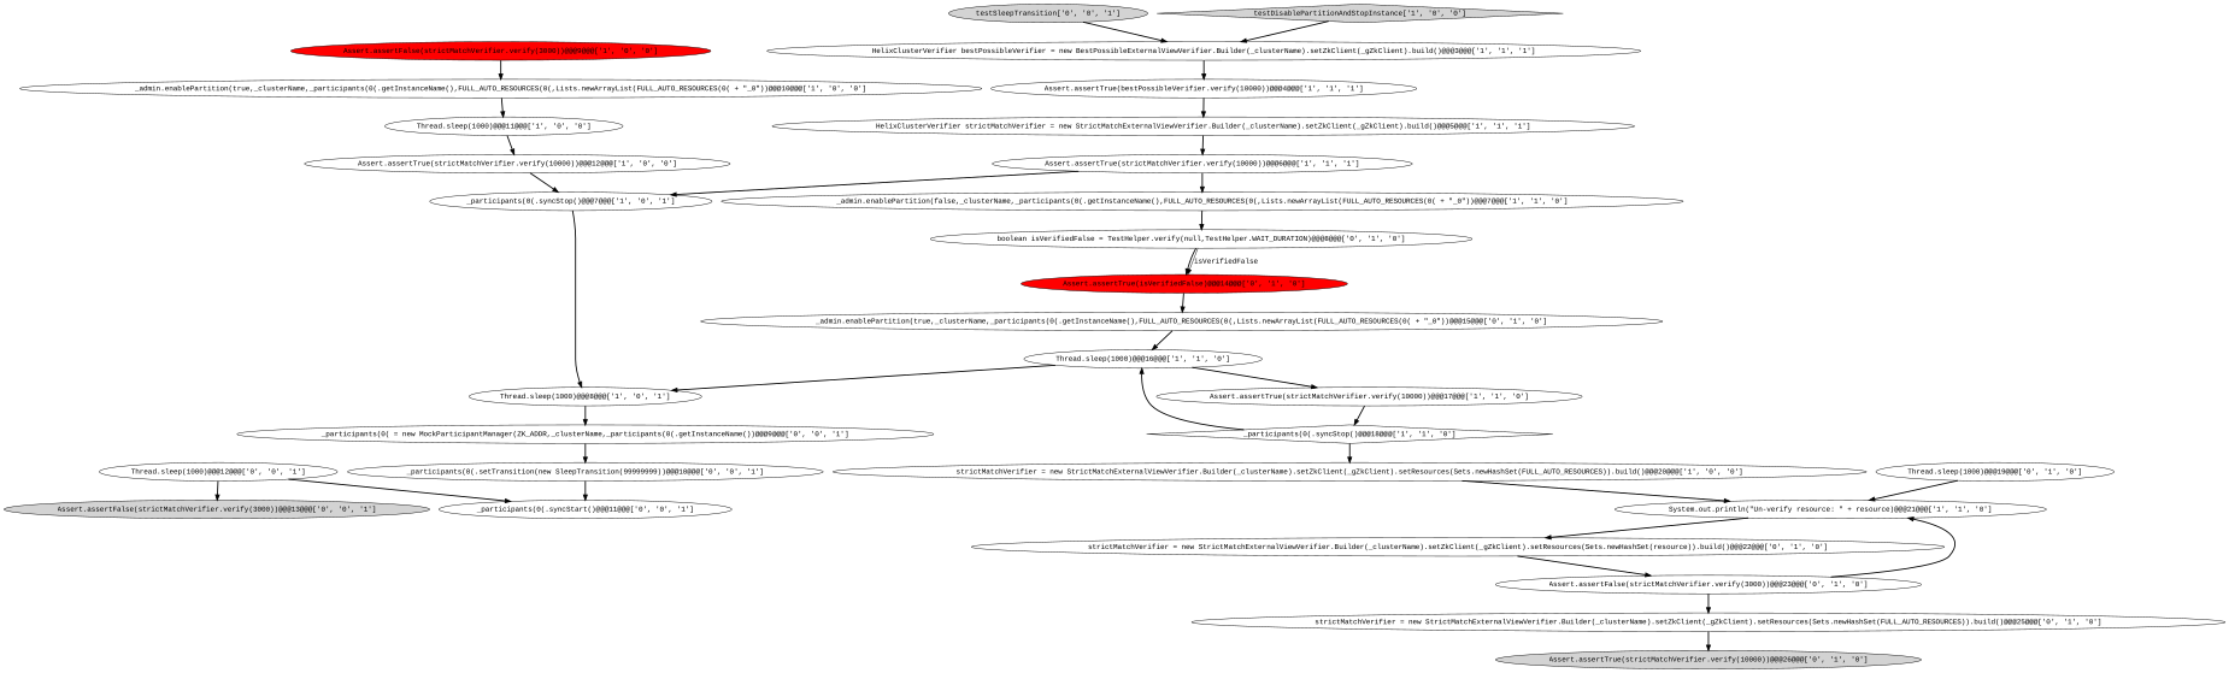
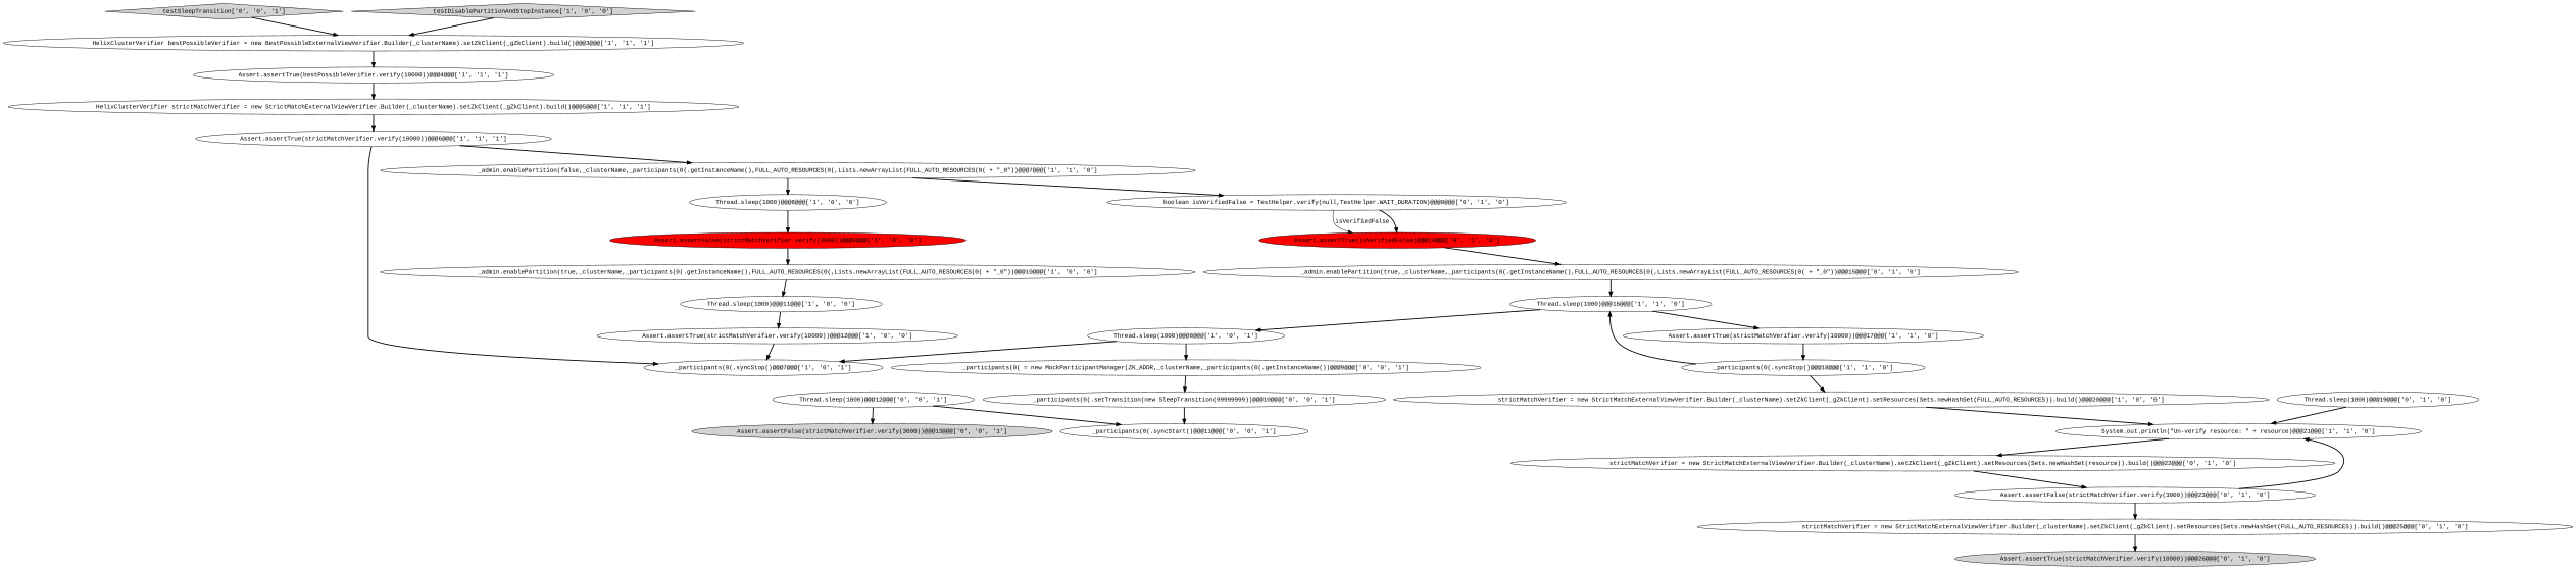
  digraph {
    fontname="Liberation Mono"
    node [fillcolor=white fontname="Liberation Mono" shape=ellipse style=filled]
    edge [fontname="Liberation Mono" style=bold]
    n1 [label="_participants(0( = new MockParticipantManager(ZK_ADDR,_clusterName,_participants(0(.getInstanceName())@@@9@@@['0', '0', '1']"]
    n2 [label="_participants(0(.setTransition(new SleepTransition(99999999))@@@10@@@['0', '0', '1']"]
    n3 [label="_participants(0(.syncStart()@@@11@@@['0', '0', '1']"]
    n4 [label="strictMatchVerifier = new StrictMatchExternalViewVerifier.Builder(_clusterName).setZkClient(_gZkClient).setResources(Sets.newHashSet(FULL_AUTO_RESOURCES)).build()@@@20@@@['1', '0', '0']"]
    n5 [label="System.out.println(\"Un-verify resource: \" + resource)@@@21@@@['1', '1', '0']"]
    n6 [label="strictMatchVerifier = new StrictMatchExternalViewVerifier.Builder(_clusterName).setZkClient(_gZkClient).setResources(Sets.newHashSet(resource)).build()@@@22@@@['0', '1', '0']"]
    n7 [label="Assert.assertTrue(strictMatchVerifier.verify(10000))@@@12@@@['1', '0', '0']"]
    n8 [label="_participants(0(.syncStop()@@@7@@@['1', '0', '1']"]
    n9 [label="Thread.sleep(1000)@@@8@@@['1', '0', '1']"]
    n10 [fillcolor=lightgray label="Assert.assertTrue(strictMatchVerifier.verify(10000))@@@26@@@['0', '1', '0']"]
    n11 [label="Assert.assertFalse(strictMatchVerifier.verify(3000))@@@23@@@['0', '1', '0']"]
    n12 [label="strictMatchVerifier = new StrictMatchExternalViewVerifier.Builder(_clusterName).setZkClient(_gZkClient).setResources(Sets.newHashSet(FULL_AUTO_RESOURCES)).build()@@@25@@@['0', '1', '0']"]
    n13 [label="Thread.sleep(1000)@@@16@@@['1', '1', '0']"]
    n14 [label="Assert.assertTrue(strictMatchVerifier.verify(10000))@@@17@@@['1', '1', '0']"]
-   n15 [label="_participants(0(.syncStop()@@@18@@@['1', '1', '0']" shape=diamond]
+   n15 [label="_participants(0(.syncStop()@@@18@@@['1', '1', '0']"]
    n16 [label="HelixClusterVerifier strictMatchVerifier = new StrictMatchExternalViewVerifier.Builder(_clusterName).setZkClient(_gZkClient).build()@@@5@@@['1', '1', '1']"]
    n17 [label="Assert.assertTrue(strictMatchVerifier.verify(10000))@@@6@@@['1', '1', '1']"]
    n18 [label="_admin.enablePartition(false,_clusterName,_participants(0(.getInstanceName(),FULL_AUTO_RESOURCES(0(,Lists.newArrayList(FULL_AUTO_RESOURCES(0( + \"_0\"))@@@7@@@['1', '1', '0']"]
    n19 [label="boolean isVerifiedFalse = TestHelper.verify(null,TestHelper.WAIT_DURATION)@@@8@@@['0', '1', '0']"]
    n20 [fillcolor=red label="Assert.assertTrue(isVerifiedFalse)@@@14@@@['0', '1', '0']"]
    n21 [label="_admin.enablePartition(true,_clusterName,_participants(0(.getInstanceName(),FULL_AUTO_RESOURCES(0(,Lists.newArrayList(FULL_AUTO_RESOURCES(0( + \"_0\"))@@@15@@@['0', '1', '0']"]
-   n22 [fillcolor=lightgray label="testSleepTransition['0', '0', '1']"]
+   n22 [fillcolor=lightgray label="testSleepTransition['0', '0', '1']" shape=diamond]
    n23 [label="HelixClusterVerifier bestPossibleVerifier = new BestPossibleExternalViewVerifier.Builder(_clusterName).setZkClient(_gZkClient).build()@@@3@@@['1', '1', '1']"]
    n24 [label="Assert.assertTrue(bestPossibleVerifier.verify(10000))@@@4@@@['1', '1', '1']"]
    n25 [fillcolor=lightgray label="testDisablePartitionAndStopInstance['1', '0', '0']" shape=diamond]
    n26 [label="_admin.enablePartition(true,_clusterName,_participants(0(.getInstanceName(),FULL_AUTO_RESOURCES(0(,Lists.newArrayList(FULL_AUTO_RESOURCES(0( + \"_0\"))@@@10@@@['1', '0', '0']"]
    n27 [label="Thread.sleep(1000)@@@11@@@['1', '0', '0']"]
    n28 [label="Thread.sleep(1000)@@@19@@@['0', '1', '0']"]
+   n29 [label="Thread.sleep(1000)@@@8@@@['1', '0', '0']"]
    n30 [fillcolor=red label="Assert.assertFalse(strictMatchVerifier.verify(3000))@@@9@@@['1', '0', '0']"]
    n31 [label="Thread.sleep(1000)@@@12@@@['0', '0', '1']"]
    n32 [fillcolor=lightgray label="Assert.assertFalse(strictMatchVerifier.verify(3000))@@@13@@@['0', '0', '1']"]
    n1 -> n2
    n2 -> n3
    n4 -> n5
    n5 -> n6
    n6 -> n11
    n7 -> n8
-   n8 -> n9
+   n9 -> n8
    n9 -> n1
    n11 -> n5
    n11 -> n12
    n12 -> n10
    n13 -> n9
    n13 -> n14
    n14 -> n15
    n15 -> n4
    n15 -> n13
    n16 -> n17
    n17 -> n8
    n17 -> n18
    n18 -> n19
+   n18 -> n29
    n19 -> n20
    n19 -> n20 [label=isVerifiedFalse style=solid]
    n20 -> n21
    n21 -> n13
    n22 -> n23
    n23 -> n24
    n24 -> n16
    n25 -> n23
    n26 -> n27
    n27 -> n7
    n28 -> n5
+   n29 -> n30
    n30 -> n26
    n31 -> n3
    n31 -> n32
  }
